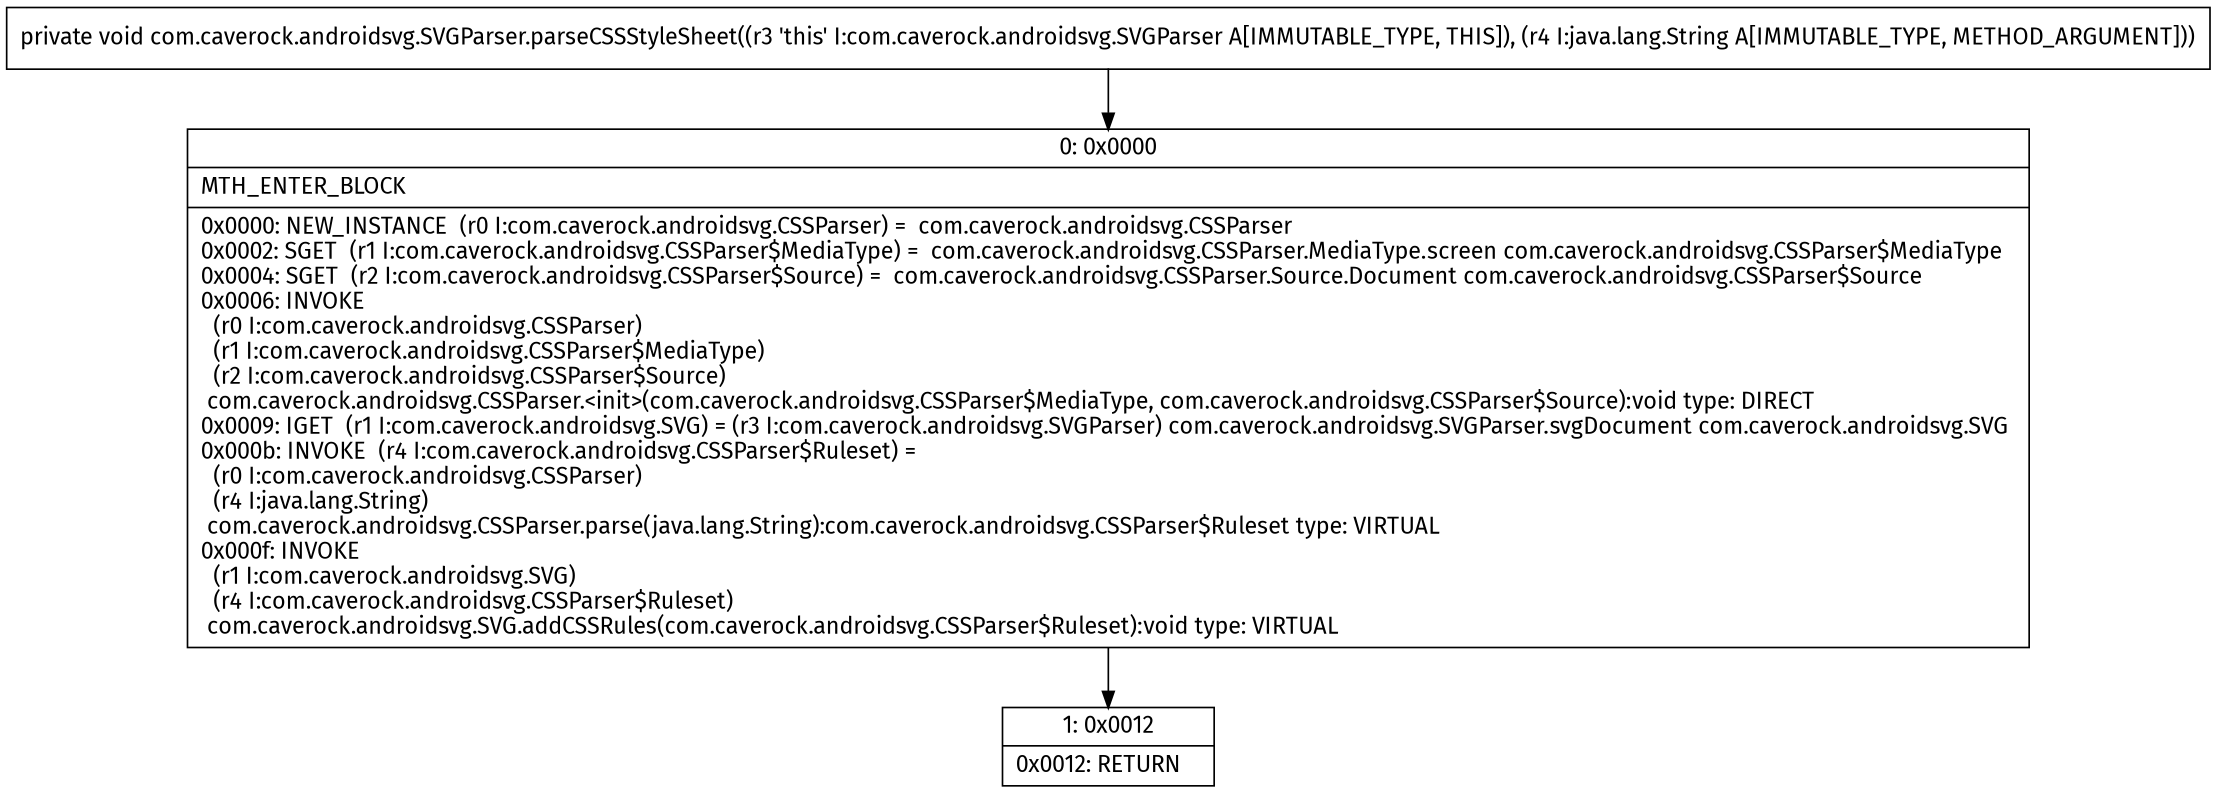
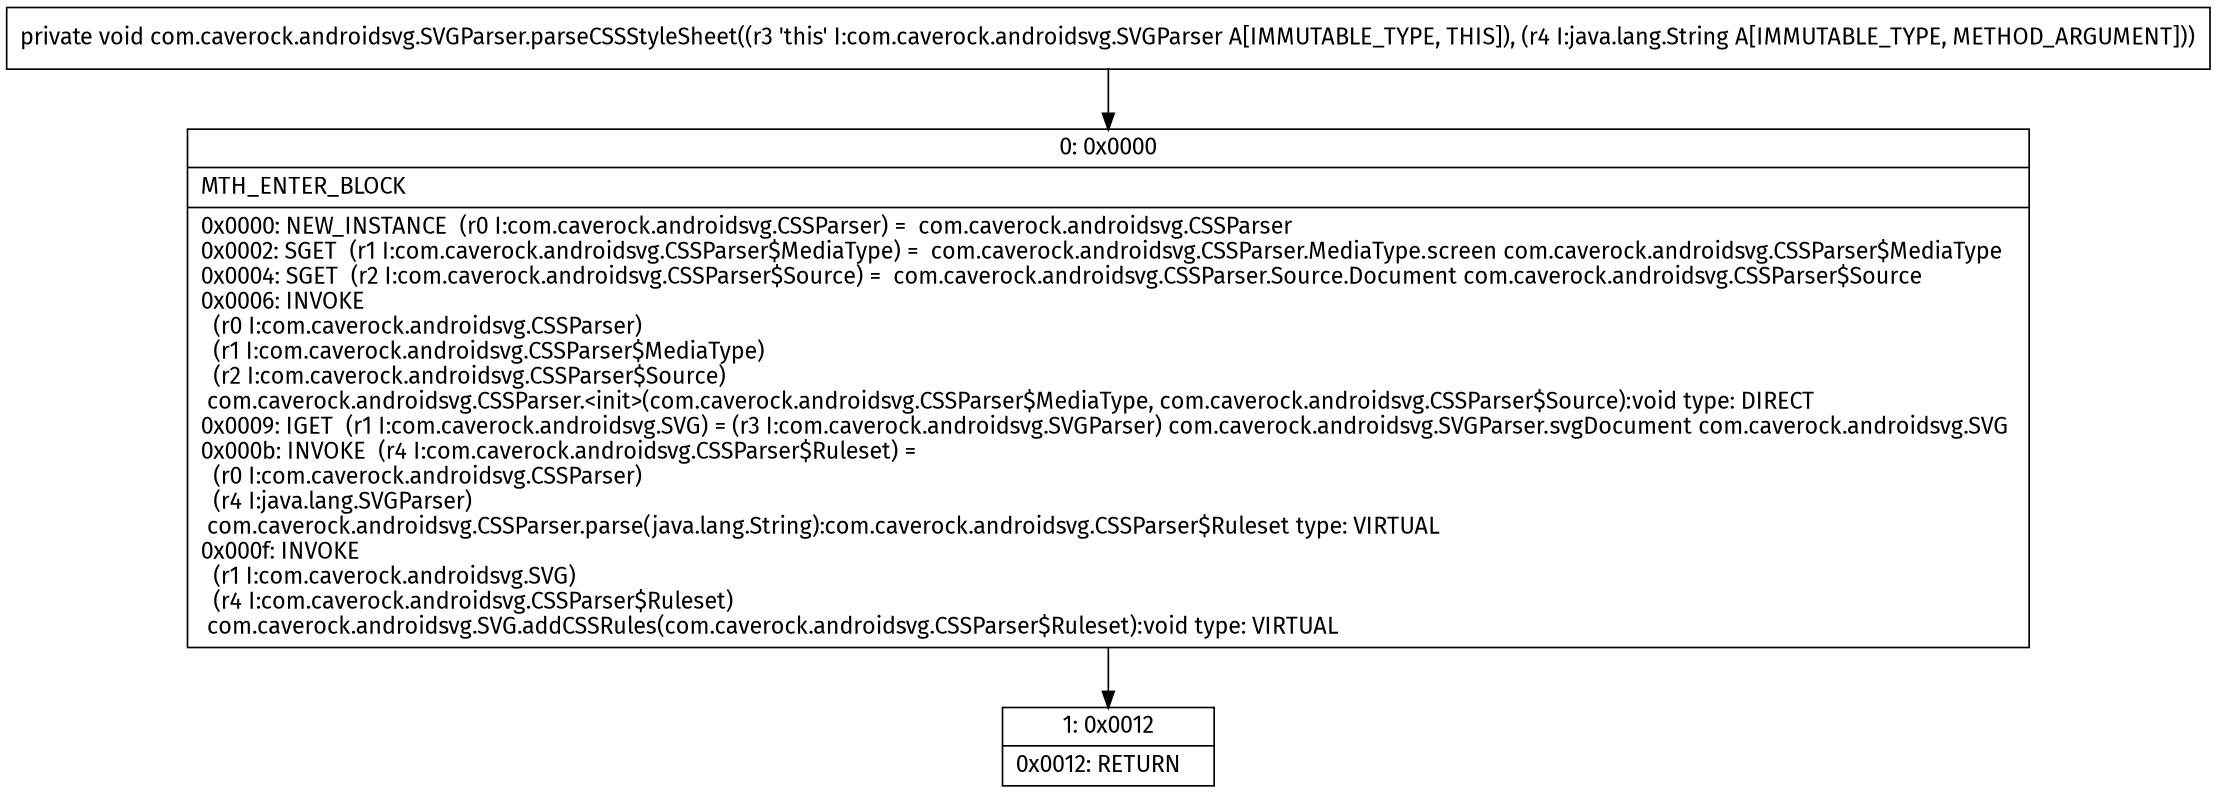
  digraph {
    fontname="Fira Sans"
    node [shape=record fontname="Fira Sans"]
    edge [fontname="Fira Sans"]
-   n1 [label="{0\:\ 0x0000|MTH_ENTER_BLOCK\l|0x0000: NEW_INSTANCE  (r0 I:com.caverock.androidsvg.CSSParser) =  com.caverock.androidsvg.CSSParser \l0x0002: SGET  (r1 I:com.caverock.androidsvg.CSSParser$MediaType) =  com.caverock.androidsvg.CSSParser.MediaType.screen com.caverock.androidsvg.CSSParser$MediaType \l0x0004: SGET  (r2 I:com.caverock.androidsvg.CSSParser$Source) =  com.caverock.androidsvg.CSSParser.Source.Document com.caverock.androidsvg.CSSParser$Source \l0x0006: INVOKE  \l  (r0 I:com.caverock.androidsvg.CSSParser)\l  (r1 I:com.caverock.androidsvg.CSSParser$MediaType)\l  (r2 I:com.caverock.androidsvg.CSSParser$Source)\l com.caverock.androidsvg.CSSParser.\<init\>(com.caverock.androidsvg.CSSParser$MediaType, com.caverock.androidsvg.CSSParser$Source):void type: DIRECT \l0x0009: IGET  (r1 I:com.caverock.androidsvg.SVG) = (r3 I:com.caverock.androidsvg.SVGParser) com.caverock.androidsvg.SVGParser.svgDocument com.caverock.androidsvg.SVG \l0x000b: INVOKE  (r4 I:com.caverock.androidsvg.CSSParser$Ruleset) = \l  (r0 I:com.caverock.androidsvg.CSSParser)\l  (r4 I:java.lang.String)\l com.caverock.androidsvg.CSSParser.parse(java.lang.String):com.caverock.androidsvg.CSSParser$Ruleset type: VIRTUAL \l0x000f: INVOKE  \l  (r1 I:com.caverock.androidsvg.SVG)\l  (r4 I:com.caverock.androidsvg.CSSParser$Ruleset)\l com.caverock.androidsvg.SVG.addCSSRules(com.caverock.androidsvg.CSSParser$Ruleset):void type: VIRTUAL \l}"]
+   n1 [label="{0\:\ 0x0000|MTH_ENTER_BLOCK\l|0x0000: NEW_INSTANCE  (r0 I:com.caverock.androidsvg.CSSParser) =  com.caverock.androidsvg.CSSParser \l0x0002: SGET  (r1 I:com.caverock.androidsvg.CSSParser$MediaType) =  com.caverock.androidsvg.CSSParser.MediaType.screen com.caverock.androidsvg.CSSParser$MediaType \l0x0004: SGET  (r2 I:com.caverock.androidsvg.CSSParser$Source) =  com.caverock.androidsvg.CSSParser.Source.Document com.caverock.androidsvg.CSSParser$Source \l0x0006: INVOKE  \l  (r0 I:com.caverock.androidsvg.CSSParser)\l  (r1 I:com.caverock.androidsvg.CSSParser$MediaType)\l  (r2 I:com.caverock.androidsvg.CSSParser$Source)\l com.caverock.androidsvg.CSSParser.\<init\>(com.caverock.androidsvg.CSSParser$MediaType, com.caverock.androidsvg.CSSParser$Source):void type: DIRECT \l0x0009: IGET  (r1 I:com.caverock.androidsvg.SVG) = (r3 I:com.caverock.androidsvg.SVGParser) com.caverock.androidsvg.SVGParser.svgDocument com.caverock.androidsvg.SVG \l0x000b: INVOKE  (r4 I:com.caverock.androidsvg.CSSParser$Ruleset) = \l  (r0 I:com.caverock.androidsvg.CSSParser)\l  (r4 I:java.lang.SVGParser)\l com.caverock.androidsvg.CSSParser.parse(java.lang.String):com.caverock.androidsvg.CSSParser$Ruleset type: VIRTUAL \l0x000f: INVOKE  \l  (r1 I:com.caverock.androidsvg.SVG)\l  (r4 I:com.caverock.androidsvg.CSSParser$Ruleset)\l com.caverock.androidsvg.SVG.addCSSRules(com.caverock.androidsvg.CSSParser$Ruleset):void type: VIRTUAL \l}"]
    n2 [label="{1\:\ 0x0012|0x0012: RETURN   \l}"]
    n3 [label="{private void com.caverock.androidsvg.SVGParser.parseCSSStyleSheet((r3 'this' I:com.caverock.androidsvg.SVGParser A[IMMUTABLE_TYPE, THIS]), (r4 I:java.lang.String A[IMMUTABLE_TYPE, METHOD_ARGUMENT])) }"]
    n1 -> n2
    n3 -> n1
  }
